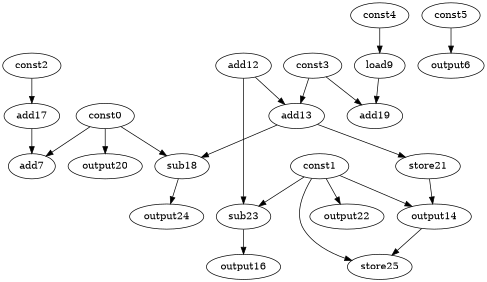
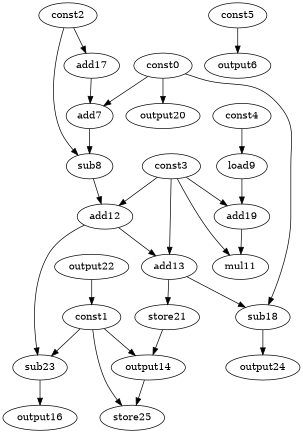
  digraph {
    node [opcode=const]
    edge [operand=0]
    add7 [opcode=add]
    const0
    sub18 [opcode=sub]
    output20 [opcode=output]
+   sub8 [opcode=sub]
    output24 [opcode=output]
    n7 [label=output14 opcode=mul]
    const1
    output22 [opcode=output]
    sub23 [opcode=sub]
    store25 [opcode=store]
    output16 [opcode=output]
    const2
    add17 [opcode=add]
    add12 [opcode=add]
+   mul11 [opcode=mul]
    const3
    add13 [opcode=add]
    add19 [opcode=add]
    n20 [label=store21 opcode=load]
    load9 [opcode=load]
    const4
    output6 [opcode=output]
    const5
+   add7 -> sub8 [operand=1]
    const0 -> add7
    const0 -> sub18
    const0 -> output20
    sub18 -> output24
+   sub8 -> add12
    n7 -> store25 [operand=1]
    const1 -> n7
-   const1 -> output22
+   output22 -> const1
    const1 -> sub23
    const1 -> store25
    sub23 -> output16
+   const2 -> sub8
    const2 -> add17
    add17 -> add7 [operand=1]
    add12 -> sub23 [operand=1]
    add12 -> add13 [operand=1]
+   const3 -> add12 [operand=1]
+   const3 -> mul11 [operand=1]
    const3 -> add13
    const3 -> add19 [operand=1]
    add13 -> sub18 [operand=1]
    add13 -> n20
+   add19 -> mul11
    n20 -> n7 [operand=1]
    load9 -> add19
    const4 -> load9
    const5 -> output6
  }
